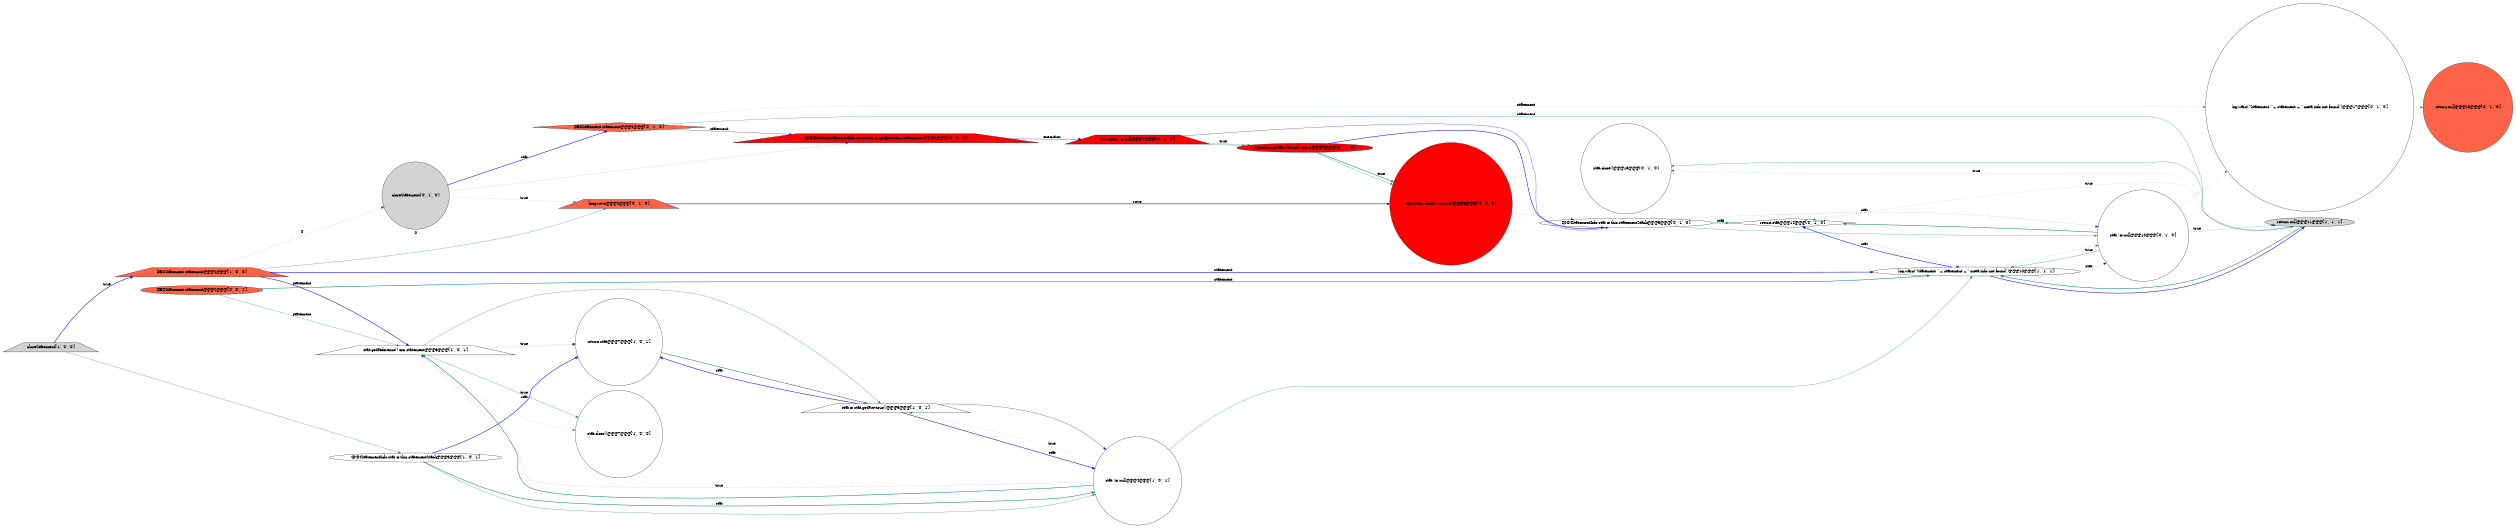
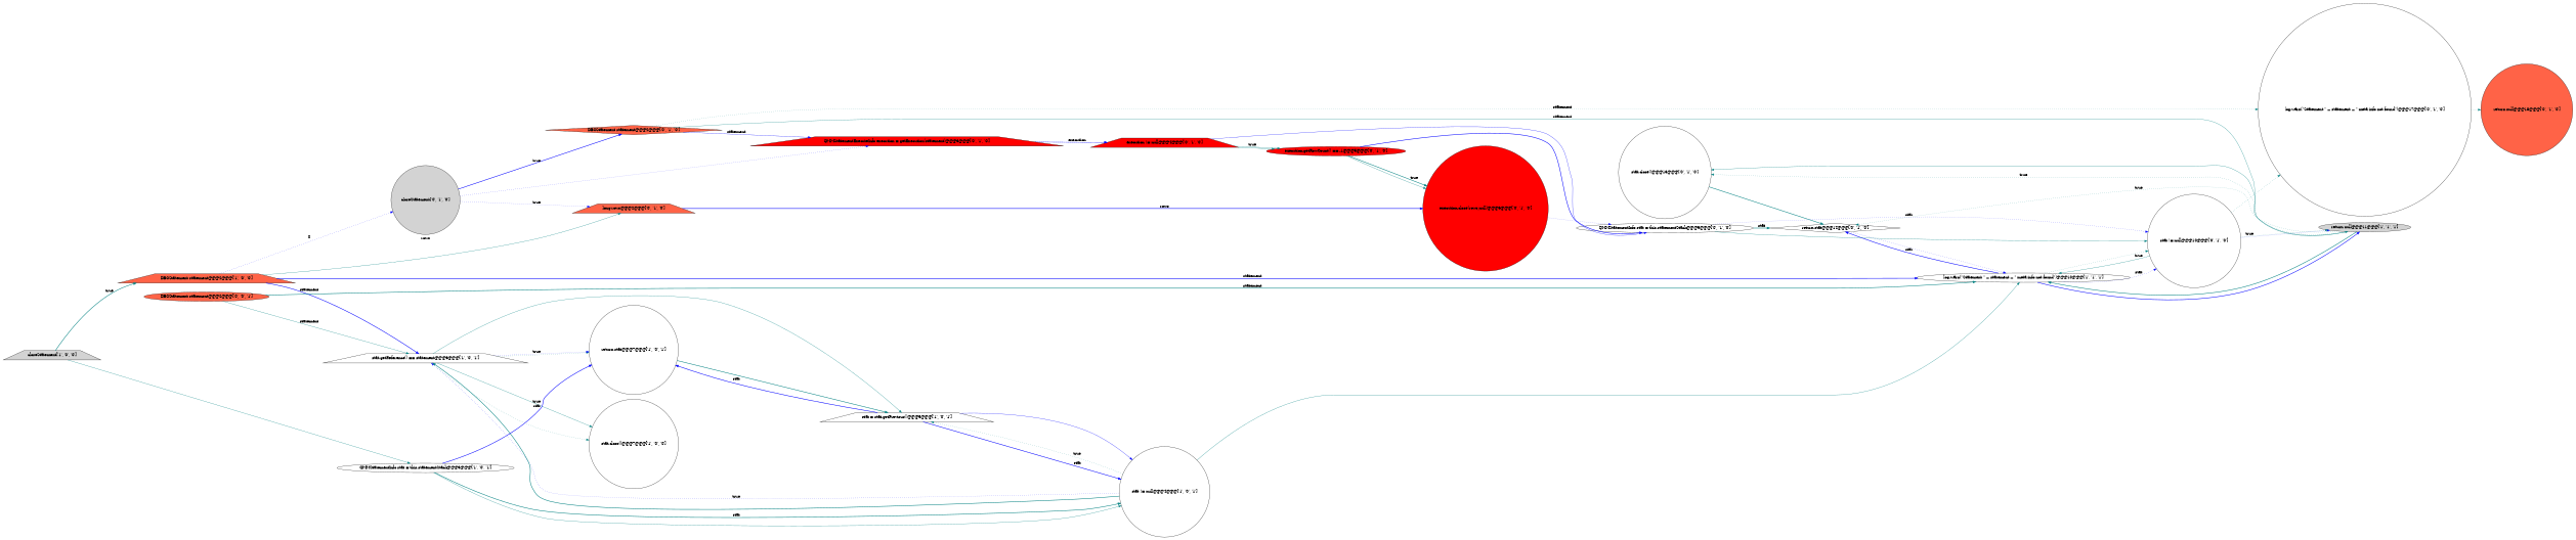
  digraph {
    rankdir=LR
    node [fillcolor=white shape=circle style=filled]
    edge [color=teal style=dotted]
    n1 [label="stat.close()@@@13@@@['0', '1', '0']"]
    n2 [label="return stat@@@14@@@['0', '1', '0']" shape=diamond]
    n3 [label="log.warn(\"Statement \" + statement + \" meta info not found\")@@@10@@@['1', '1', '1']" shape=ellipse]
    n4 [fillcolor=lightgray label="return null@@@11@@@['1', '1', '1']" shape=ellipse]
    n5 [label="stat != null@@@10@@@['0', '1', '0']"]
    n6 [label="log.warn(\"Statement \" + statement + \" meta info not found\")@@@17@@@['0', '1', '0']"]
    n7 [fillcolor=red label="execution.getRowCount() == -1@@@5@@@['0', '1', '0']" shape=ellipse]
    n8 [fillcolor=red label="execution.close(rows,null)@@@6@@@['0', '1', '0']"]
    n9 [label="QMMStatementInfo stat = this.statementStack@@@9@@@['0', '1', '0']" shape=ellipse]
    n10 [fillcolor=tomato label="DBCStatement statement@@@2@@@['1', '0', '0']" shape=trapezium]
    n11 [label="stat.getReference() == statement@@@6@@@['1', '0', '1']" shape=trapezium]
    n12 [fillcolor=tomato label="long rows@@@2@@@['0', '1', '0']" shape=trapezium]
    n13 [fillcolor=lightgray label="closeStatement['0', '1', '0']"]
    n14 [label="return stat@@@7@@@['1', '0', '1']"]
    n15 [label="stat = stat.getPrevious()@@@5@@@['1', '0', '1']" shape=trapezium]
    n16 [label="stat.close()@@@7@@@['1', '0', '0']"]
    n17 [fillcolor=tomato label="DBCStatement statement@@@2@@@['0', '0', '1']" shape=ellipse]
    n18 [label="stat != null@@@4@@@['1', '0', '1']"]
    n19 [fillcolor=red label="QMMStatementExecuteInfo execution = getExecution(statement)@@@3@@@['0', '1', '0']" shape=trapezium]
    n20 [fillcolor=tomato label="DBCStatement statement@@@2@@@['0', '1', '0']" shape=diamond]
    n21 [fillcolor=red label="execution != null@@@4@@@['0', '1', '0']" shape=trapezium]
    n22 [fillcolor=lightgray label="closeStatement['1', '0', '0']" shape=trapezium]
    n23 [label="QMMStatementInfo stat = this.statementStack@@@3@@@['1', '0', '1']" shape=ellipse]
    n24 [fillcolor=tomato label="return null@@@18@@@['0', '1', '0']"]
-   n5 -> n2 [style=bold]
+   n1 -> n2 [style=bold]
    n2 -> n3 [color=blue]
    n3 -> n2 [color=blue label=stat style=bold]
    n3 -> n4 [color=blue style=bold]
    n3 -> n5 [color=blue label=stat]
    n3 -> n5
    n4 -> n1 [label=true]
    n4 -> n1 [style=solid]
    n4 -> n2 [label=true]
    n4 -> n3 [style=bold]
    n5 -> n3 [label=true style=solid]
    n5 -> n4 [color=blue]
    n5 -> n4 [label=true]
    n5 -> n6
    n6 -> n24
    n7 -> n8 [label=true style=bold]
    n7 -> n8 [style=solid]
    n7 -> n9 [color=blue style=bold]
    n8 -> n9 [color=blue]
    n9 -> n2 [label=stat style=bold]
    n9 -> n5 [color=blue label=stat]
    n9 -> n5 [style=solid]
    n10 -> n3 [color=blue label=statement style=bold]
    n10 -> n11 [color=blue label=statement style=bold]
-   n10 -> n12 [label=0 style=solid]
+   n10 -> n12 [label=rows style=solid]
    n10 -> n13 [color=blue label=0]
    n11 -> n14
    n11 -> n14 [color=blue label=true]
    n11 -> n15 [style=solid]
    n11 -> n16
    n11 -> n16 [label=true style=solid]
    n12 -> n8 [color=blue label=rows style=bold]
-   n13 -> n12 [label=true]
+   n13 -> n12 [color=blue label=true]
    n13 -> n19 [color=blue]
-   n13 -> n20 [color=blue label=stat style=bold]
+   n13 -> n20 [color=blue label=true style=bold]
    n14 -> n15 [style=bold]
    n15 -> n14 [color=blue label=stat style=bold]
    n15 -> n18 [color=blue label=stat style=bold]
    n15 -> n18 [color=blue style=solid]
    n17 -> n3 [label=statement style=bold]
    n17 -> n11 [label=statement style=solid]
    n18 -> n3 [style=solid]
    n18 -> n11 [color=blue label=true]
    n18 -> n11 [style=bold]
    n18 -> n15 [label=true]
    n19 -> n21 [color=blue label=execution]
    n19 -> n21 [color=blue style=solid]
    n20 -> n4 [label=statement style=solid]
    n20 -> n6 [label=statement]
    n20 -> n19 [color=blue label=statement style=solid]
    n21 -> n7 [label=true style=solid]
    n21 -> n7 [style=solid]
    n21 -> n9 [color=blue style=solid]
-   n22 -> n10 [color=blue label=true style=bold]
+   n22 -> n10 [label=true style=bold]
    n22 -> n23 [style=solid]
    n23 -> n14 [color=blue label=stat style=bold]
    n23 -> n18 [label=stat style=bold]
    n23 -> n18 [style=solid]
  }
